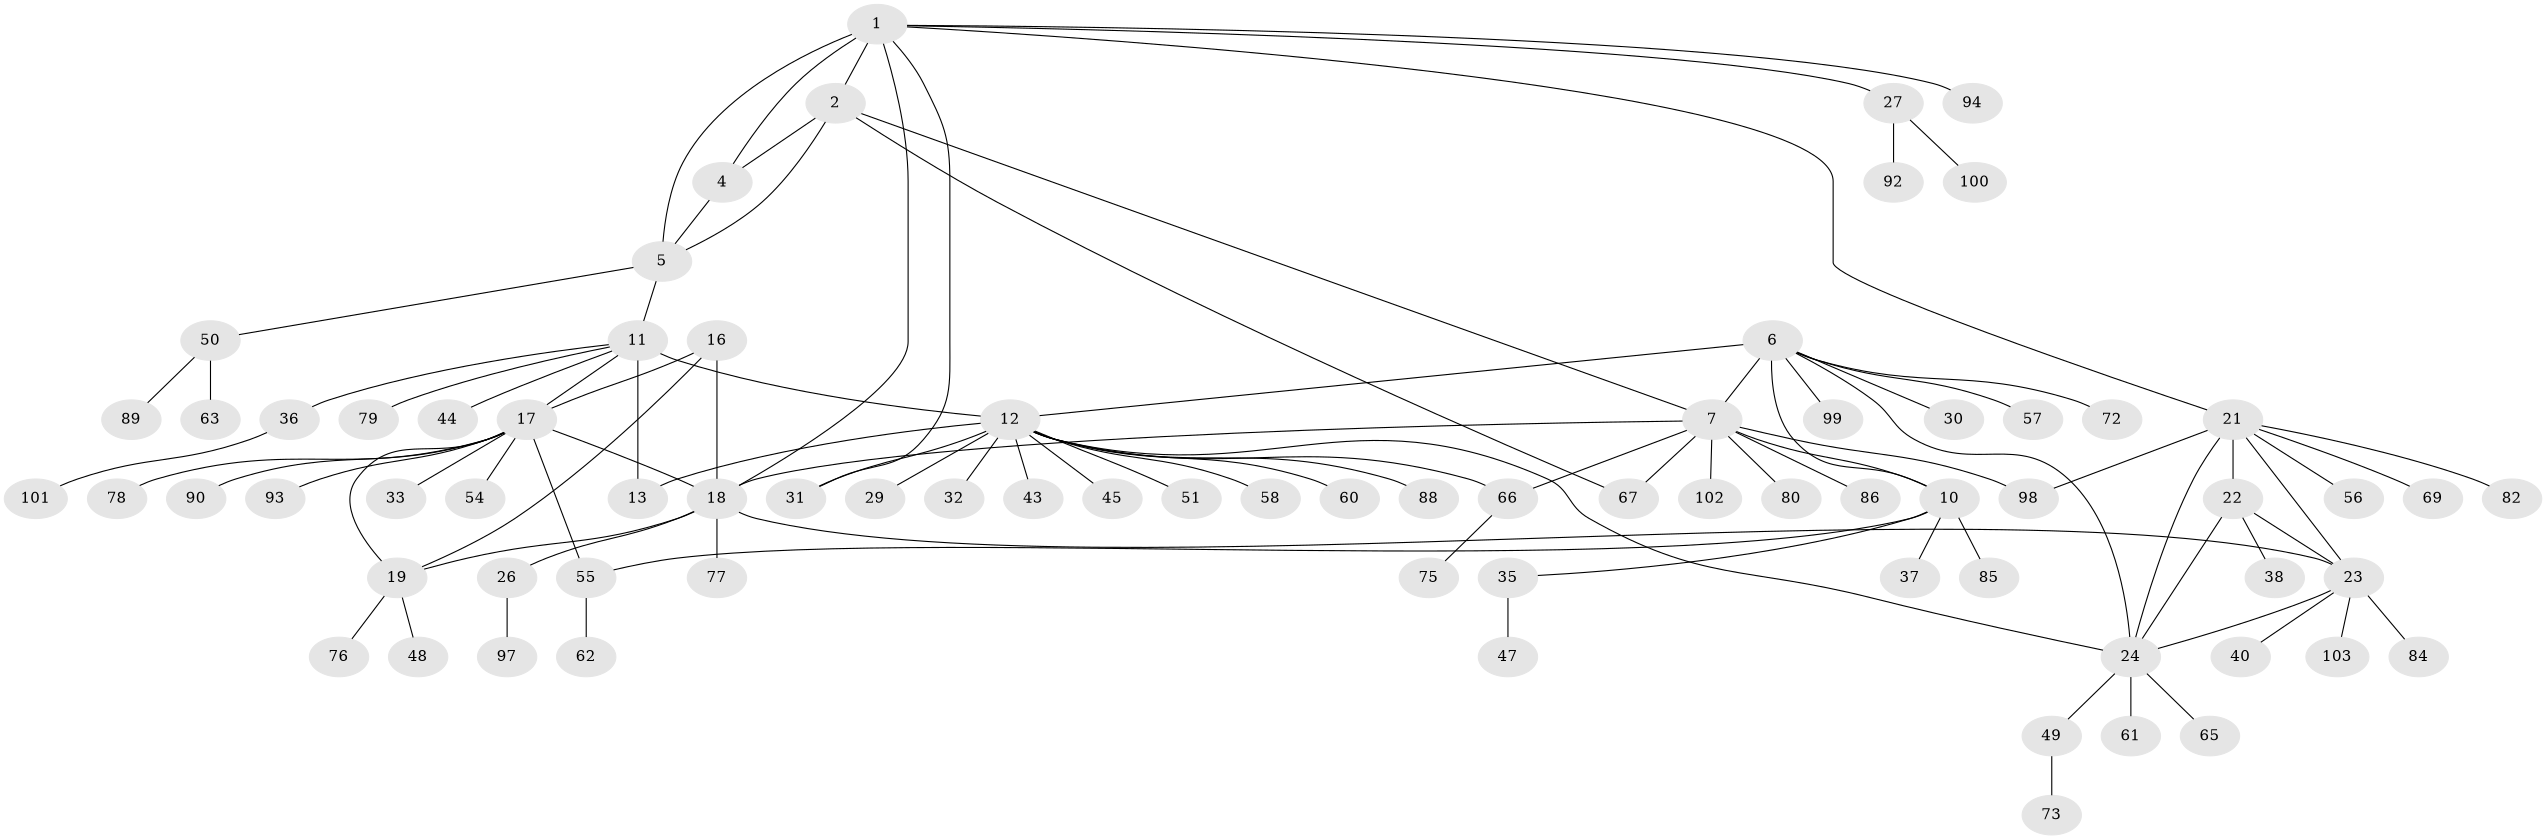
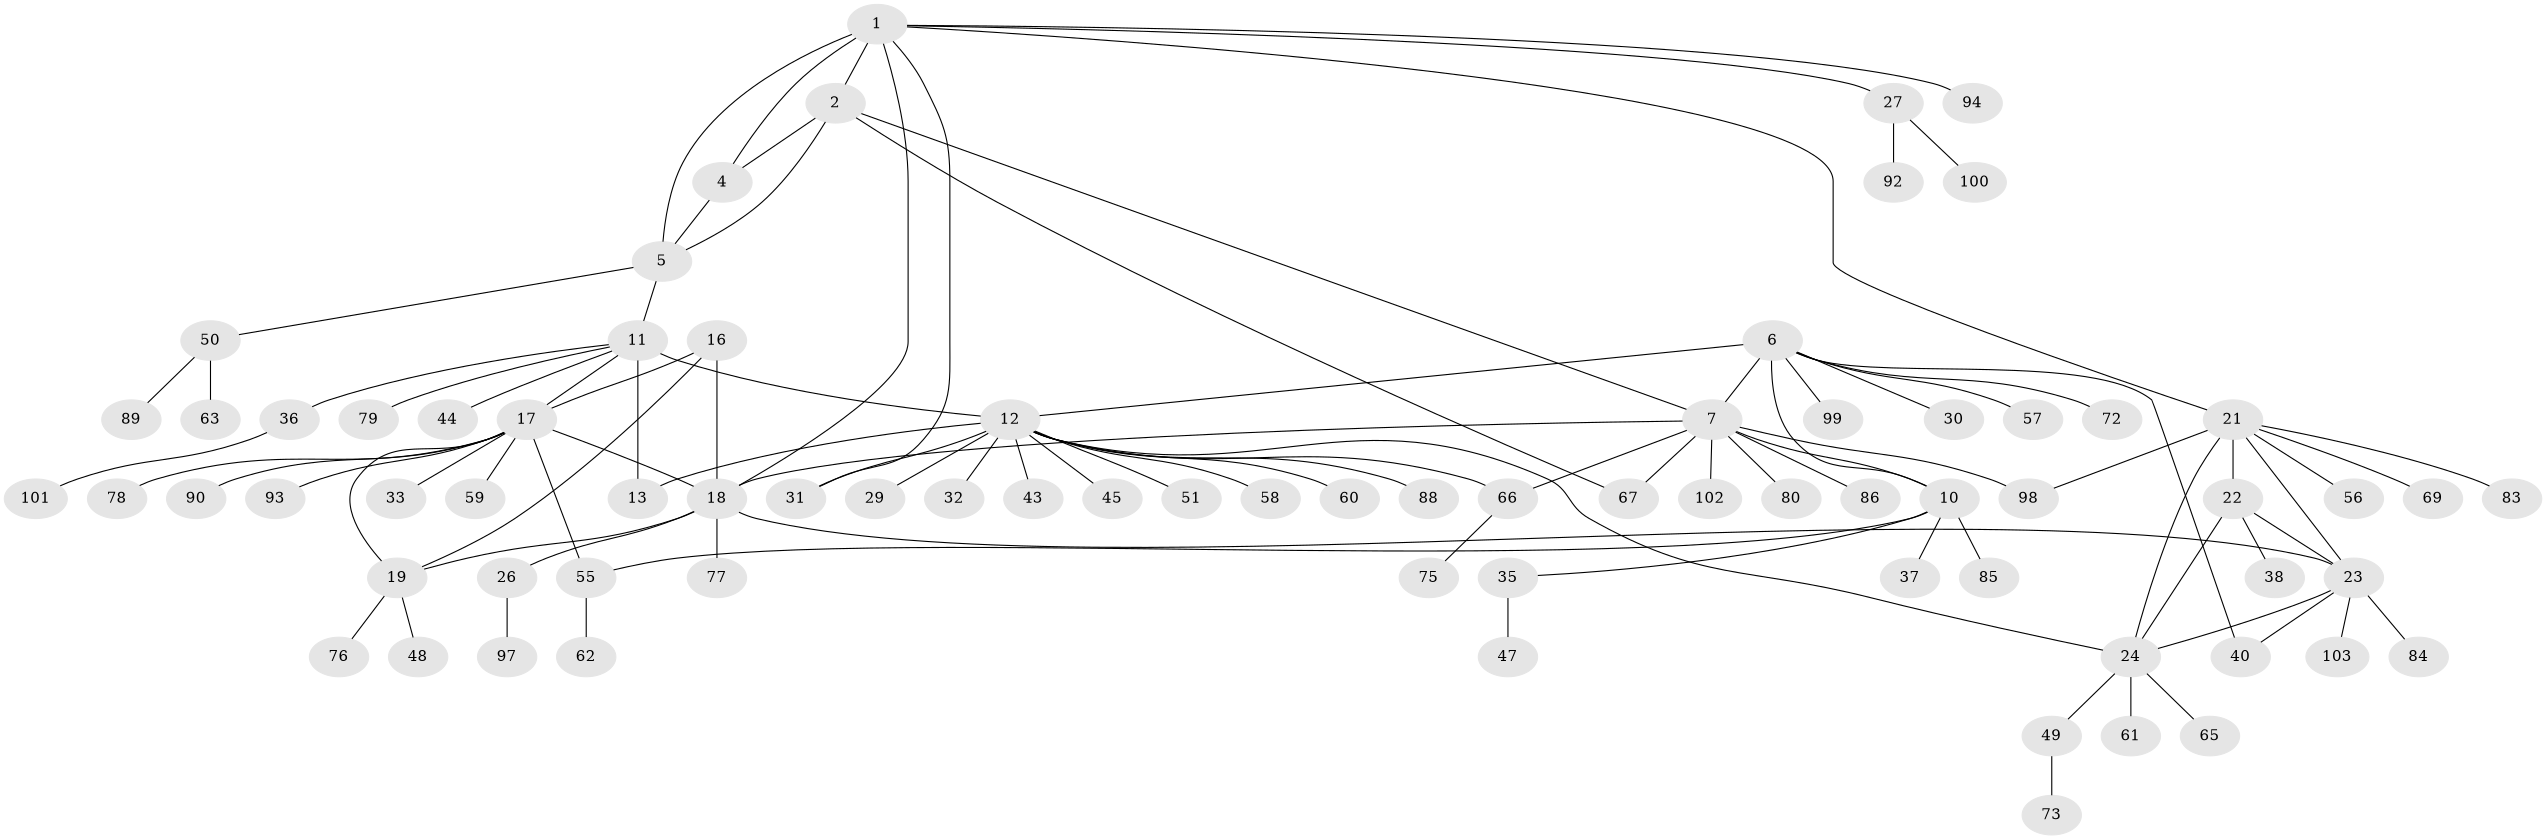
  graph {
    node [color=gray90 style=filled]
    1 [super="+3"]
    2 [super="+74"]
    4 [super="+64"]
    5 [super="+28"]
    18 [super="+39"]
    21 [super="+25"]
    27 [super="+68"]
    31
    94
    7 [super="+9"]
    67
    11 [super="+15"]
    50 [super="+95"]
    19 [super="+71"]
    23 [super="+52"]
    26 [super="+42"]
    77
    24 [super="+41"]
    98
    22 [super="+34"]
    56
    69
-   82
+   82 [label=83]
    92
    100
    10 [super="+83"]
    66
    80
    86
    102
    12 [super="+14"]
    13 [super="+81"]
    17 [super="+20"]
    36 [super="+46"]
    44 [super="+91"]
    79 [super="+87"]
    63
    89
    6 [super="+8"]
    30
    n41 [label=57]
    72
    99
    35
    37
    55 [super="+57"]
    85
    29
    32
    43
    45
    51
    58
    60
    88
    49 [super="+54"]
    61
    65
    75
    47
    62
    33
-   59 [label=54]
+   59
    78
    90
    93
    101
    16 [super="+96"]
    48
    76
    40
    84
    103
    97
    38
    73
    1 -- 2 [weight=2]
    1 -- 4 [weight=2]
    1 -- 5 [weight=2]
    1 -- 18 [weight=2]
    1 -- 21
    1 -- 27
    1 -- 31
    1 -- 94
    2 -- 4
    2 -- 5
    2 -- 7
    2 -- 67
    4 -- 5
    5 -- 11
    5 -- 50
    18 -- 19
    18 -- 23
    18 -- 26
    18 -- 77
    21 -- 23 [weight=2]
    21 -- 24 [weight=2]
    21 -- 98
    21 -- 22 [weight=2]
    21 -- 56
    21 -- 69
    21 -- 82
    27 -- 92
    27 -- 100
    7 -- 18
    7 -- 67
    7 -- 98
    7 -- 10 [weight=2]
    7 -- 66
    7 -- 80
    7 -- 86
    7 -- 102
    11 -- 12 [weight=4]
    11 -- 13 [weight=2]
    11 -- 17
    11 -- 36
    11 -- 44
    11 -- 79
    50 -- 63
    50 -- 89
    19 -- 48
    19 -- 76
    23 -- 24
    23 -- 40
    23 -- 84
    23 -- 103
    26 -- 97
    24 -- 49
    24 -- 61
    24 -- 65
    22 -- 23
    22 -- 24
    22 -- 38
    10 -- 35
    10 -- 37
    10 -- 55
    10 -- 85
    66 -- 75
    12 -- 31
    12 -- 24
    12 -- 66
    12 -- 13 [weight=2]
    12 -- 29
    12 -- 32
    12 -- 43
    12 -- 45
    12 -- 51
    12 -- 58
    12 -- 60
    12 -- 88
    17 -- 18 [weight=2]
    17 -- 19 [weight=2]
    17 -- 55 [weight=2]
    17 -- 33
    17 -- 59
    17 -- 78
    17 -- 90
    17 -- 93
    36 -- 101
    6 -- 7 [weight=4]
-   6 -- 24
+   6 -- 40
    6 -- 10 [weight=2]
    6 -- 12
    6 -- 30
    6 -- n41
    6 -- 72
    6 -- 99
    35 -- 47
    55 -- 62
    49 -- 73
    16 -- 18
    16 -- 19
    16 -- 17 [weight=2]
  }
